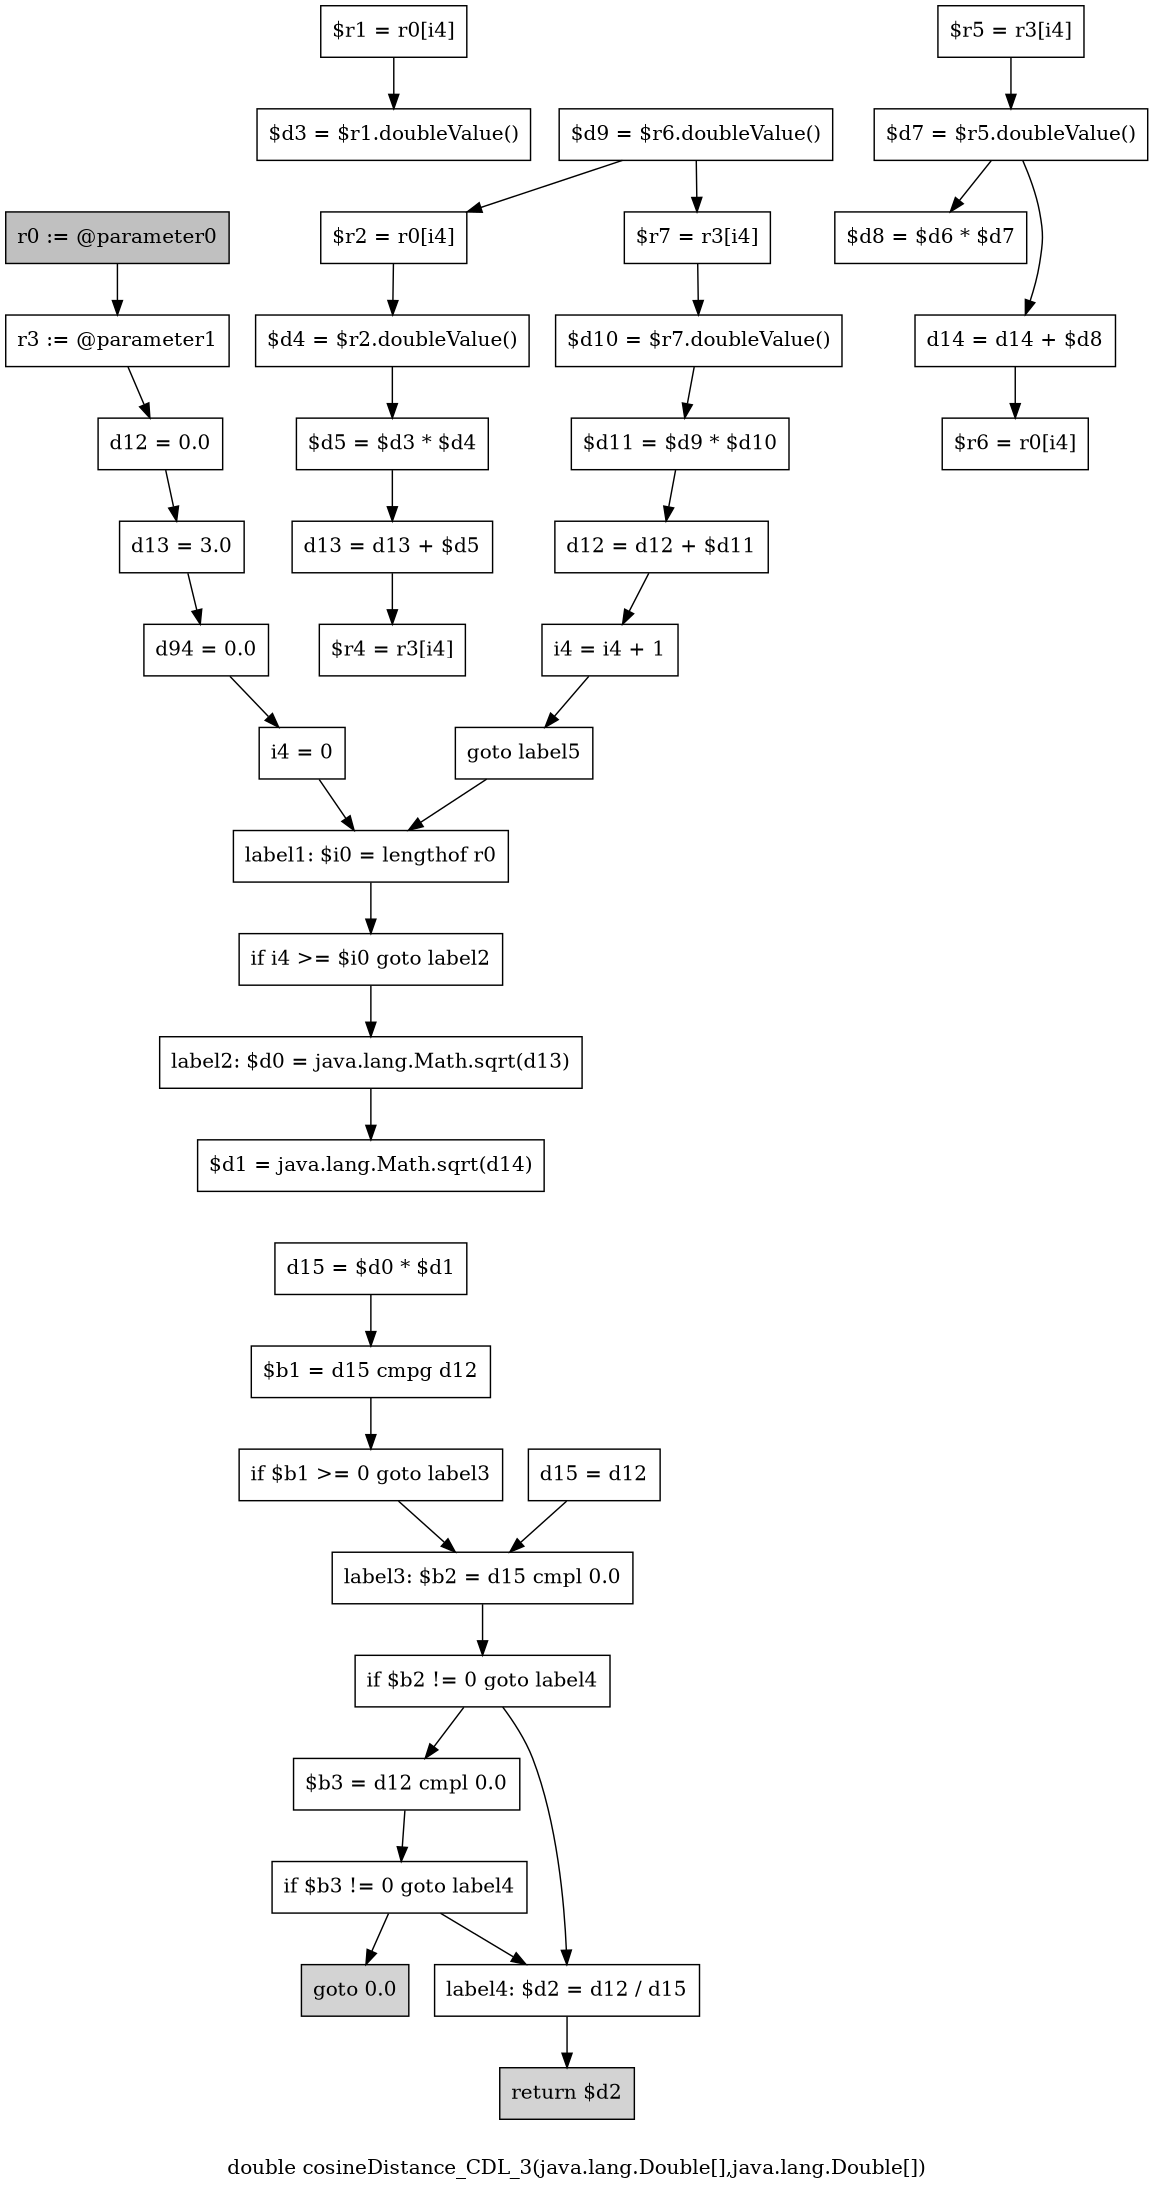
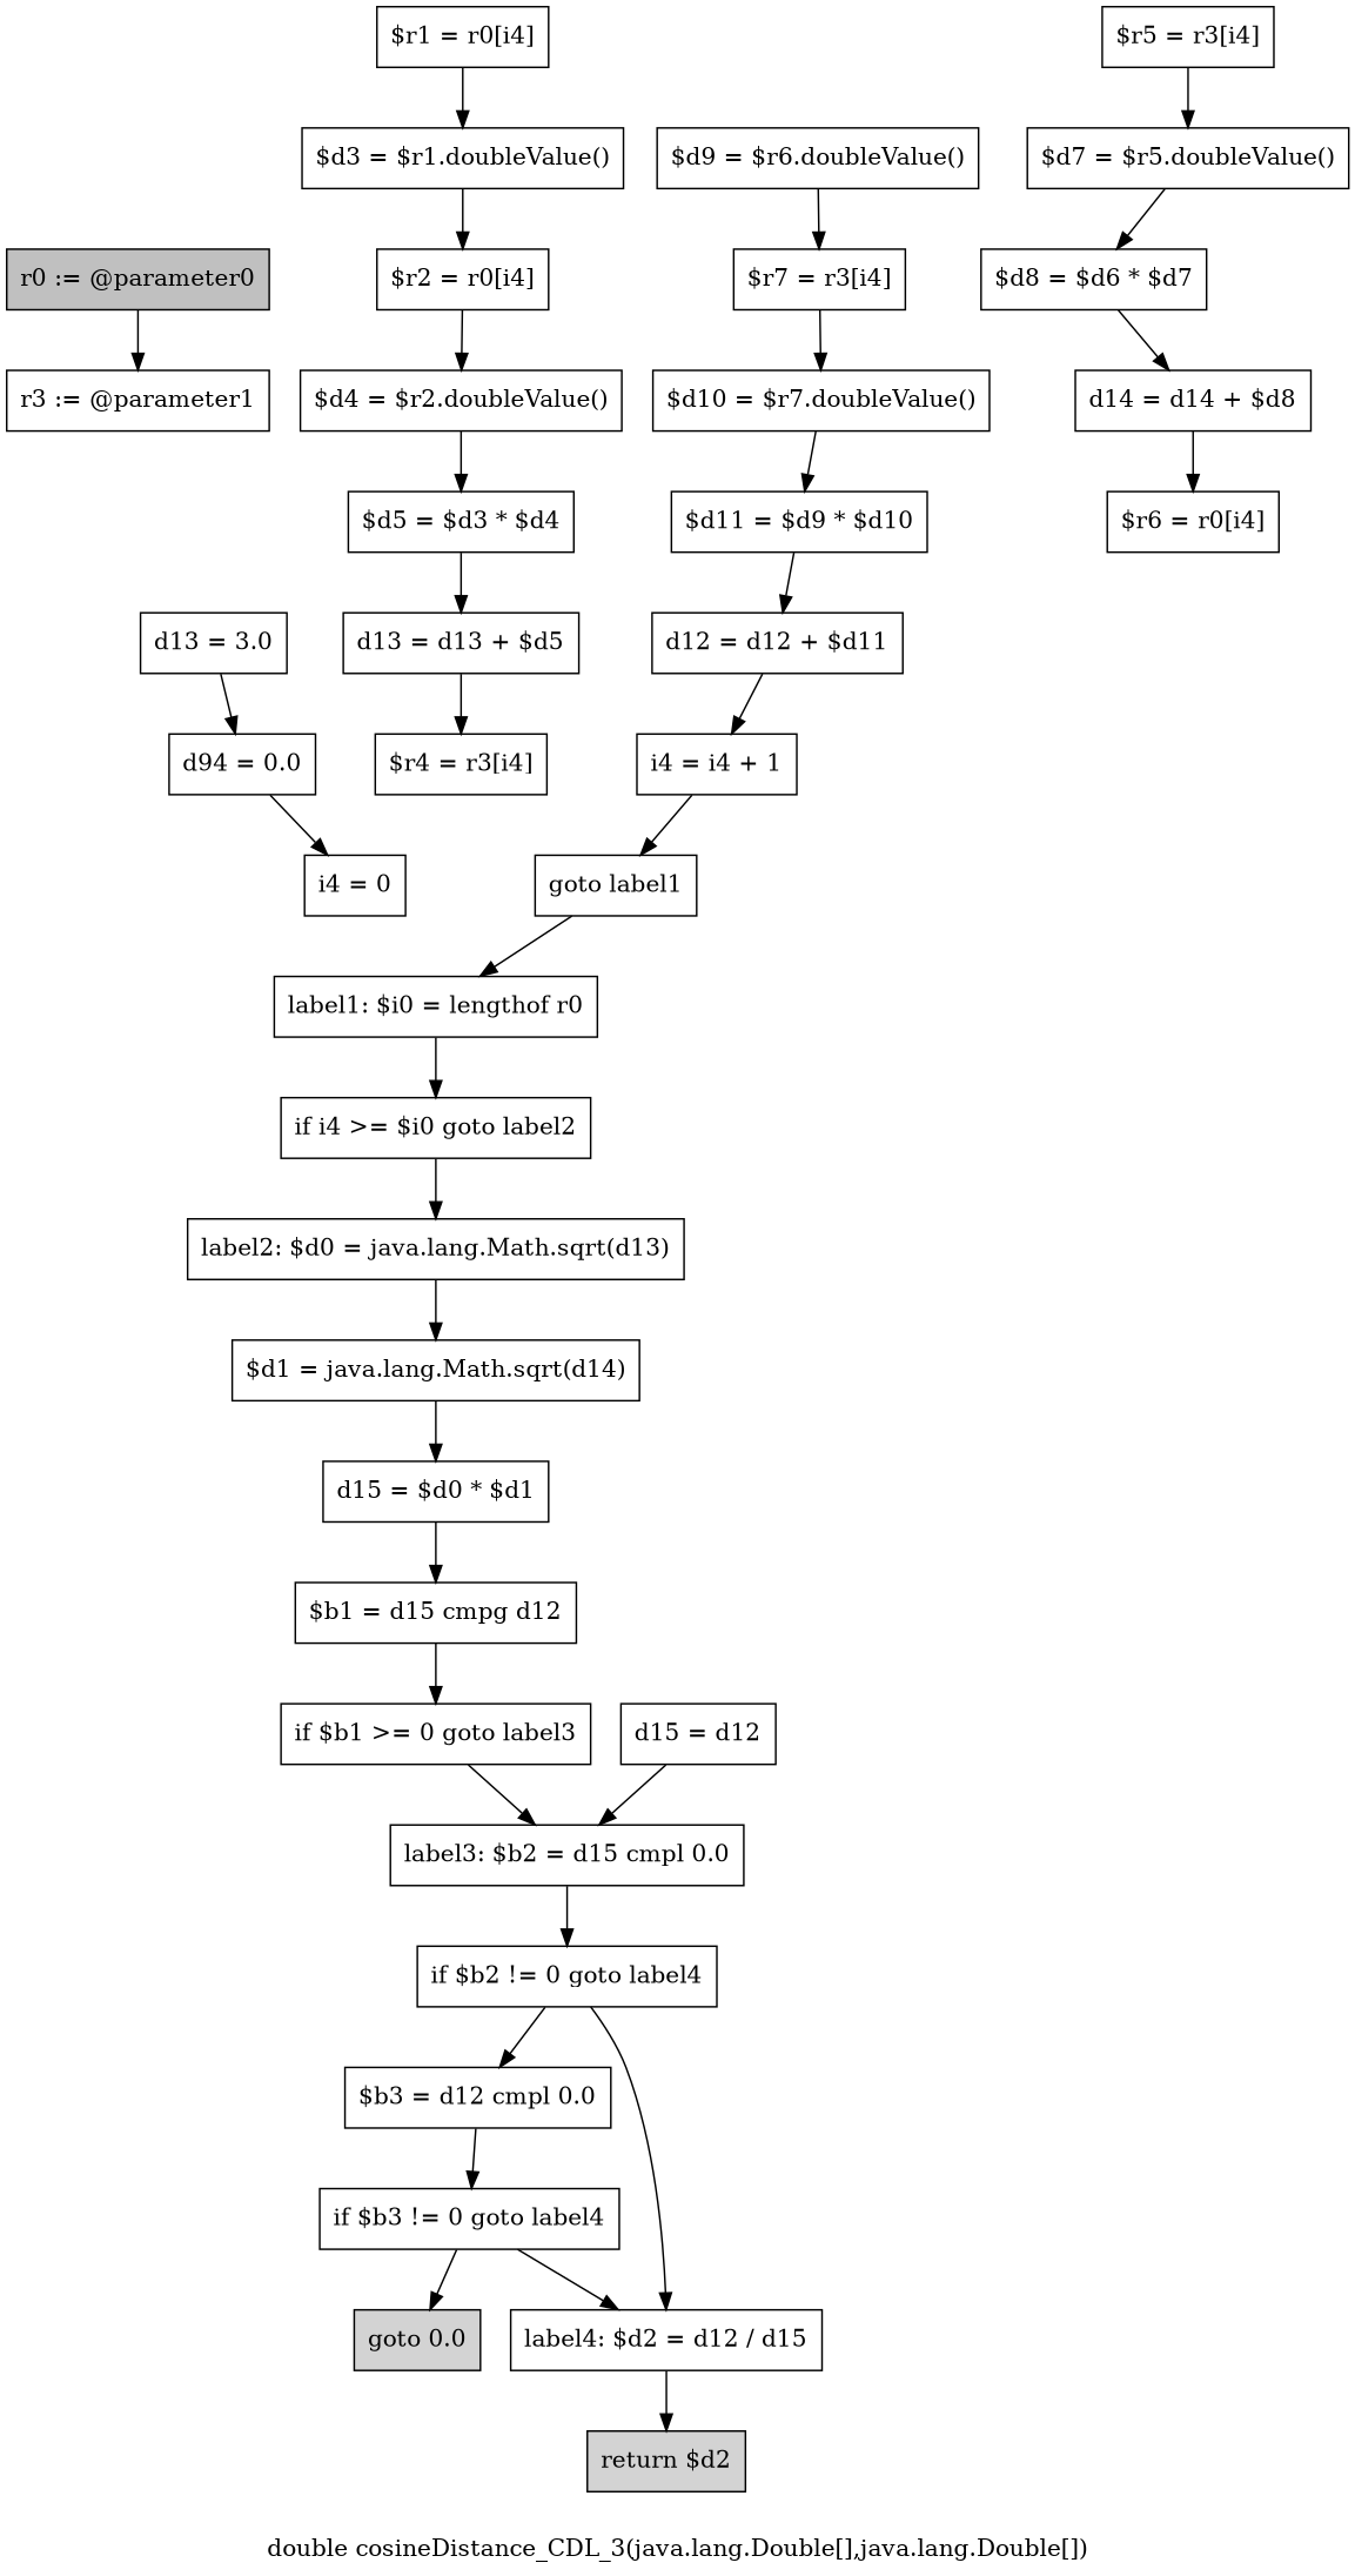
  digraph {
    label="double cosineDistance_CDL_3(java.lang.Double[],java.lang.Double[])"
    node [shape=box]
    n1 [fillcolor=gray label="r0 := @parameter0" style=filled]
    n2 [label="r3 := @parameter1"]
-   n3 [label="d12 = 0.0"]
    n4 [label="d13 = 3.0"]
    n5 [label="d94 = 0.0"]
    n6 [label="i4 = 0"]
    n7 [label="label1: $i0 = lengthof r0"]
    n8 [label="if i4 >= $i0 goto label2"]
    n9 [label="label2: $d0 = java.lang.Math.sqrt(d13)"]
    n10 [label="$r1 = r0[i4]"]
    n11 [label="$d3 = $r1.doubleValue()"]
    n12 [label="$d1 = java.lang.Math.sqrt(d14)"]
    n13 [label="$r2 = r0[i4]"]
    n14 [label="d15 = $d0 * $d1"]
    n15 [label="$d4 = $r2.doubleValue()"]
    n16 [label="$d5 = $d3 * $d4"]
    n17 [label="d13 = d13 + $d5"]
    n18 [label="$r4 = r3[i4]"]
    n19 [label="$r5 = r3[i4]"]
    n20 [label="$d7 = $r5.doubleValue()"]
    n21 [label="$d8 = $d6 * $d7"]
    n22 [label="d14 = d14 + $d8"]
    n23 [label="$r6 = r0[i4]"]
    n24 [label="$d9 = $r6.doubleValue()"]
    n25 [label="$r7 = r3[i4]"]
    n26 [label="$d10 = $r7.doubleValue()"]
    n27 [label="$d11 = $d9 * $d10"]
    n28 [label="d12 = d12 + $d11"]
    n29 [label="i4 = i4 + 1"]
-   n30 [label="goto label5"]
+   n30 [label="goto label1"]
    n31 [label="$b1 = d15 cmpg d12"]
    n32 [label="if $b1 >= 0 goto label3"]
    n33 [label="label3: $b2 = d15 cmpl 0.0"]
    n34 [label="d15 = d12"]
    n35 [label="if $b2 != 0 goto label4"]
    n36 [label="$b3 = d12 cmpl 0.0"]
    n37 [label="label4: $d2 = d12 / d15"]
    n38 [label="if $b3 != 0 goto label4"]
    n39 [fillcolor=lightgray label="return $d2" style=filled]
    n40 [fillcolor=lightgray label="goto 0.0" style=filled]
    n1 -> n2
-   n2 -> n3
-   n3 -> n4
    n4 -> n5
    n5 -> n6
-   n6 -> n7
    n7 -> n8
    n8 -> n9
    n9 -> n12
    n10 -> n11
-   n24 -> n13
+   n11 -> n13
+   n12 -> n14
    n13 -> n15
    n14 -> n31
    n15 -> n16
    n16 -> n17
    n17 -> n18
    n19 -> n20
    n20 -> n21
-   n20 -> n22
+   n21 -> n22
    n22 -> n23
    n24 -> n25
    n25 -> n26
    n26 -> n27
    n27 -> n28
    n28 -> n29
    n29 -> n30
    n30 -> n7
    n31 -> n32
    n32 -> n33
    n33 -> n35
    n34 -> n33
    n35 -> n36
    n35 -> n37
    n36 -> n38
    n37 -> n39
    n38 -> n37
    n38 -> n40
  }
